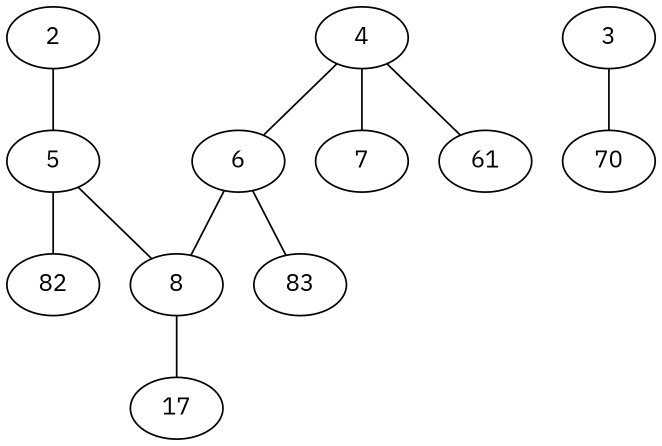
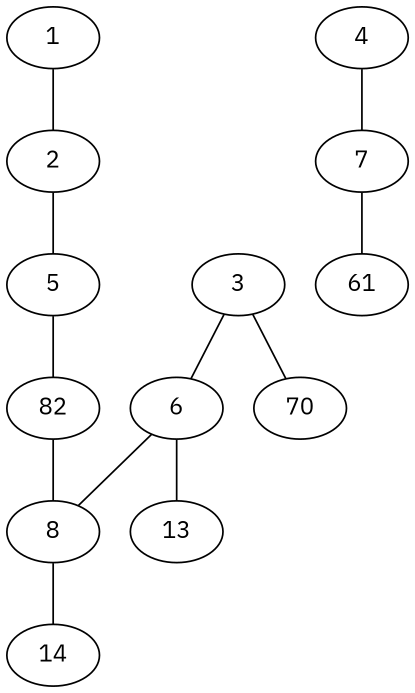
  graph {
    fontname="IBM Plex Sans"
    node [chem=C fontname="IBM Plex Sans"]
    edge [fontname="IBM Plex Sans" valence=1]
+   1
    2
    5
    3
    6
    n6 [chem=H label=70]
    7 [chem=O]
    4
    n9 [chem=H label=61]
    8
    n11 [chem=H label=82]
-   13 [chem=H label=83]
-   14 [chem=H label=17]
+   13 [chem=H]
+   14 [chem=H]
+   1 -- 2 [valence=2]
    2 -- 5
-   5 -- 8 [valence=2]
+   n11 -- 8 [valence=2]
    5 -- n11
-   4 -- 6 [valence=2]
+   3 -- 6 [valence=2]
    3 -- n6
    6 -- 8
    6 -- 13
    4 -- 7 [valence=2]
-   4 -- n9
+   7 -- n9
    8 -- 14
  }
